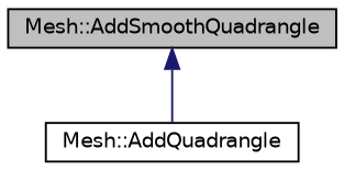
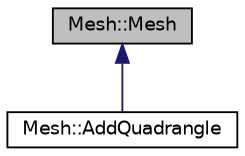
  digraph {
    rankdir=TB
    node [color=black fontname=Helvetica fontsize=10 shape=record style=filled]
-   n1 [fillcolor=grey75 fontcolor=black height=0.2 label="Mesh::AddSmoothQuadrangle" width=0.4]
+   n1 [fillcolor=grey75 fontcolor=black height=0.2 label="Mesh::Mesh" width=0.4]
    n2 [fillcolor=white height=0.2 label="Mesh::AddQuadrangle" width=0.4]
    n1 -> n2 [color=midnightblue dir=back fontname=Helvetica fontsize=10 labelfontname=Helvetica labelfontsize=10 style=solid]
  }
